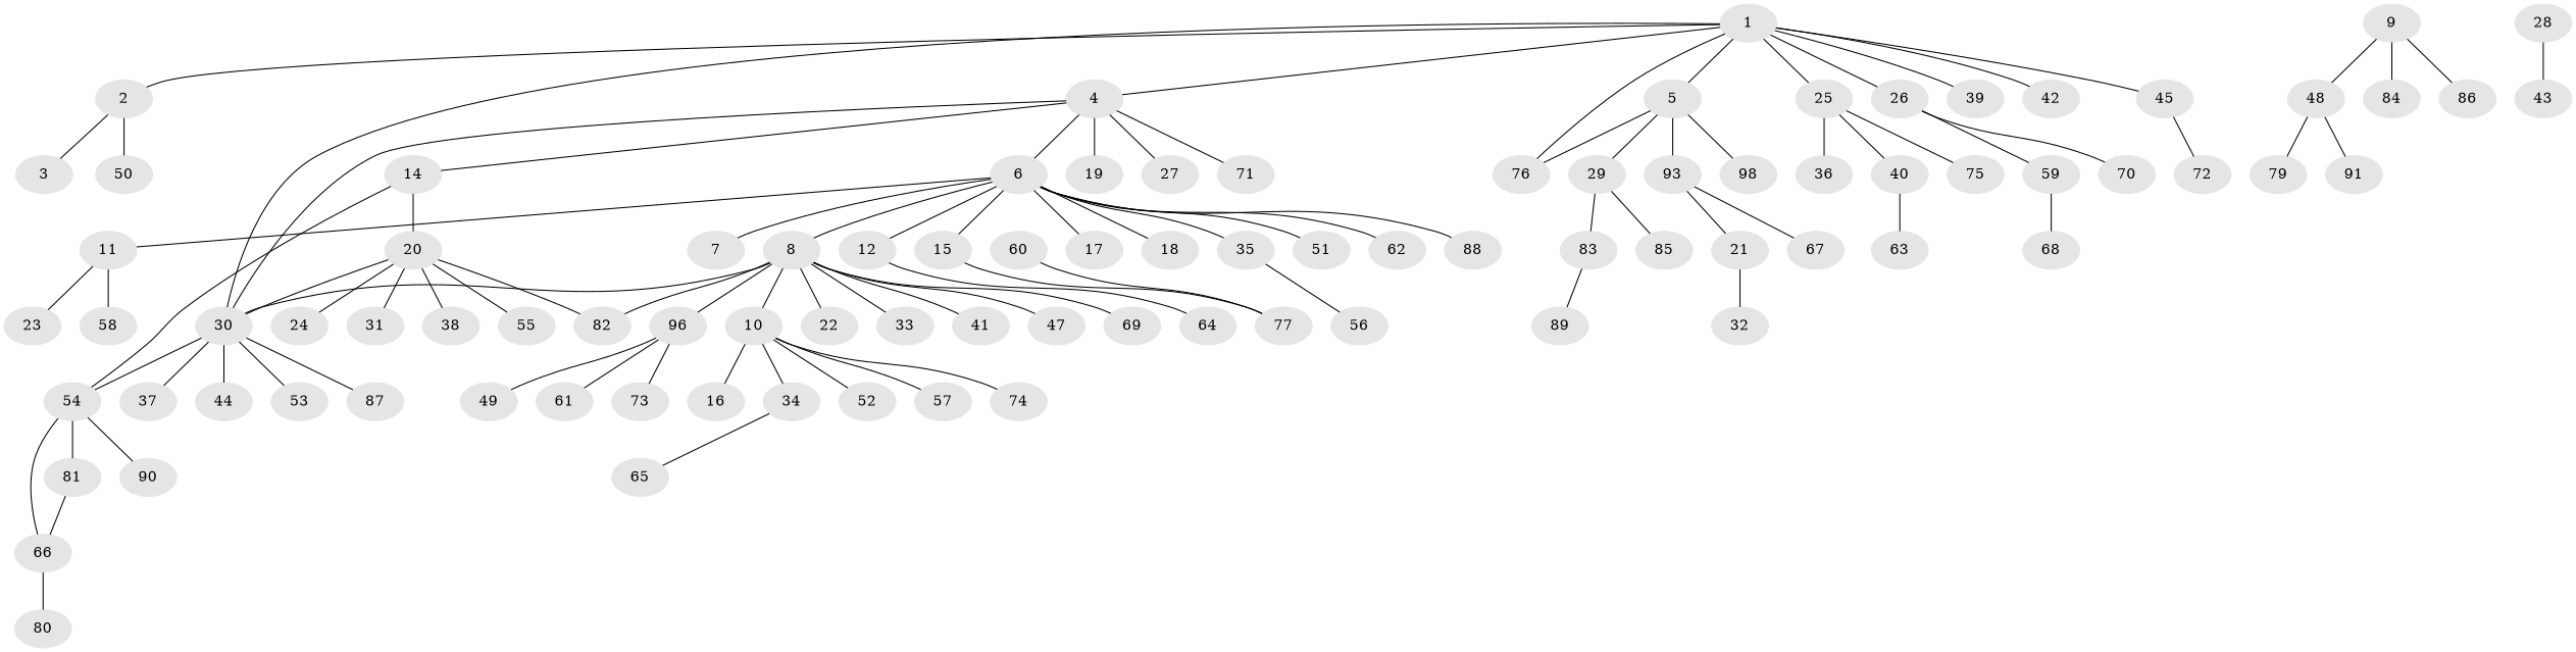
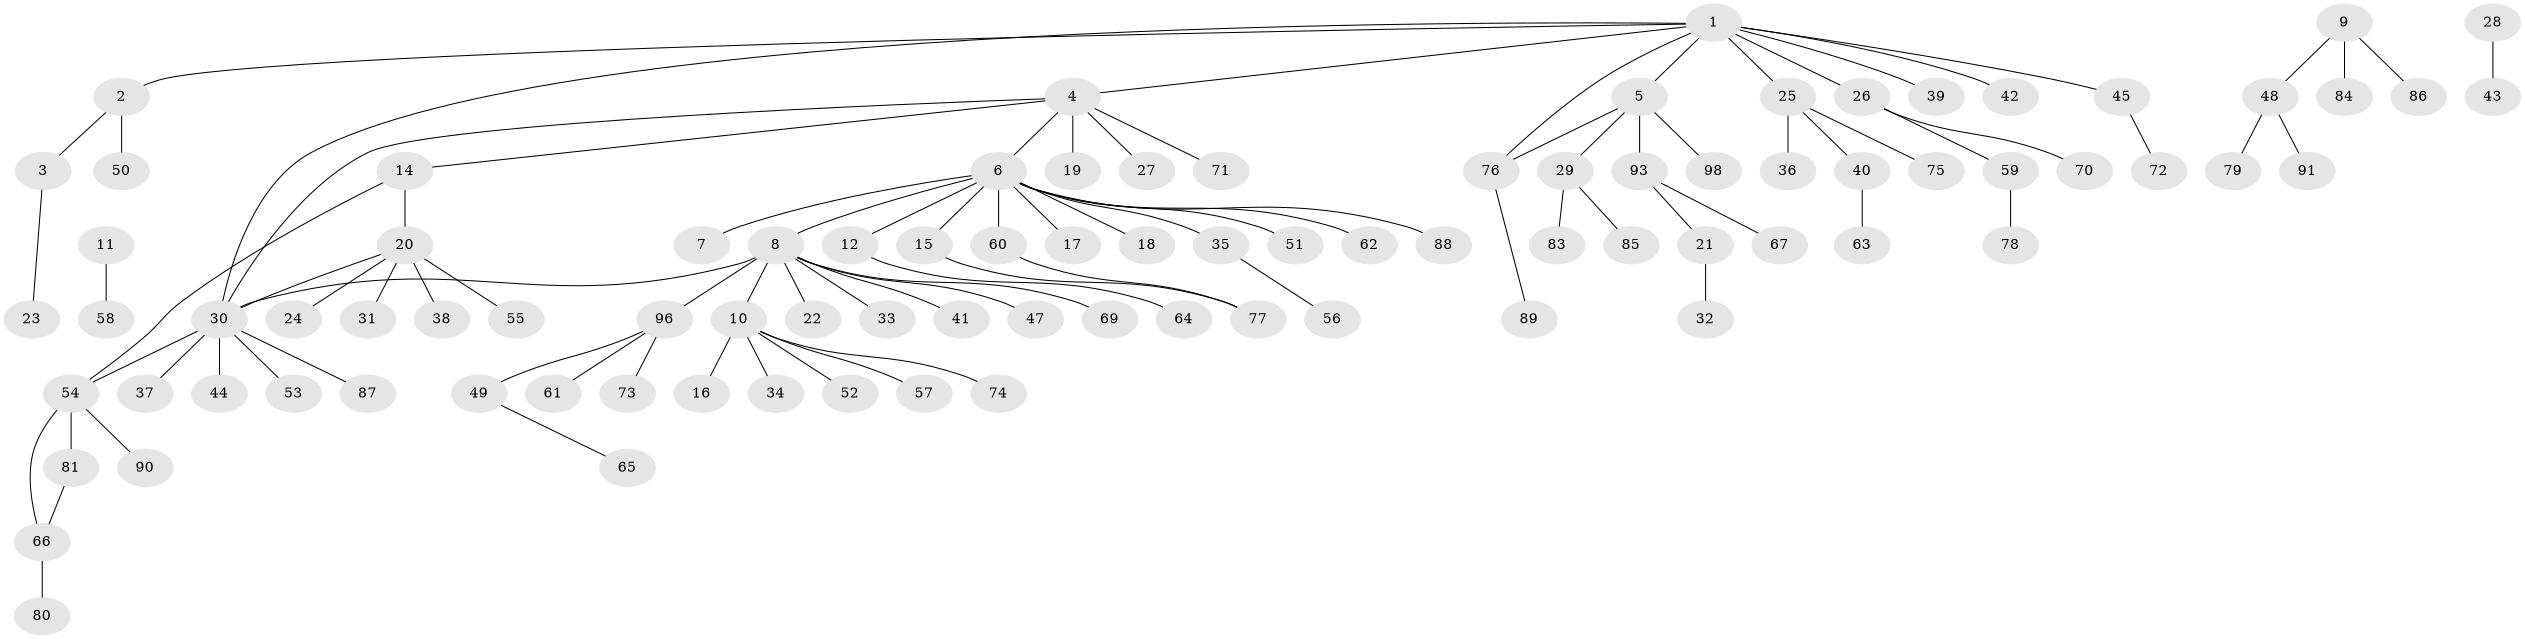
  graph {
    node [color=gray90 style=filled]
    1
    2
    4
    5
    25
    26
    30
    39
    42
    45
    76
    3
    50
    6
    14
    19
    27
    71
    n19 [label=93]
    29
    n21 [label=98]
    36
    40
    75
    59
    70
    54
    37
    44
    53
    87
    72
    89
    23
    7
    8
    11
    12
    15
    17
    18
    35
    51
    62
    88
    20
    21
    67
    83
    85
    10
    22
    33
    41
    n55 [label=96]
    47
    69
-   82
    9
    48
    84
    86
    58
    64
    77
    56
    16
    34
    52
    57
    74
    28
    43
    49
    61
    73
    79
    91
    65
    32
    24
    31
    38
    55
    66
    81
    90
    63
-   68
+   68 [label=78]
    60
    80
    1 -- 2
    1 -- 4
    1 -- 5
    1 -- 25
    1 -- 26
    1 -- 30
    1 -- 39
    1 -- 42
    1 -- 45
    1 -- 76
    2 -- 3
    2 -- 50
    4 -- 30
    4 -- 6
    4 -- 14
    4 -- 19
    4 -- 27
    4 -- 71
    5 -- 76
    5 -- n19
    5 -- 29
    5 -- n21
    25 -- 36
    25 -- 40
    25 -- 75
    26 -- 59
    26 -- 70
    30 -- 54
    30 -- 37
    30 -- 44
    30 -- 53
    30 -- 87
    45 -- 72
-   83 -- 89
-   11 -- 23
+   76 -- 89
+   3 -- 23
    6 -- 7
    6 -- 8
-   6 -- 11
+   6 -- 60
    6 -- 12
    6 -- 15
    6 -- 17
    6 -- 18
    6 -- 35
    6 -- 51
    6 -- 62
    6 -- 88
    14 -- 54
    14 -- 20
    n19 -- 21
    n19 -- 67
    29 -- 83
    29 -- 85
    40 -- 63
    59 -- 68
    54 -- 66
    54 -- 81
    54 -- 90
    8 -- 30
    8 -- 10
    8 -- 22
    8 -- 33
    8 -- 41
    8 -- n55
    8 -- 47
    8 -- 69
-   8 -- 82
    11 -- 58
    12 -- 64
    15 -- 77
    35 -- 56
    20 -- 30
-   20 -- 82
    20 -- 24
    20 -- 31
    20 -- 38
    20 -- 55
    21 -- 32
    10 -- 16
    10 -- 34
    10 -- 52
    10 -- 57
    10 -- 74
    n55 -- 49
    n55 -- 61
    n55 -- 73
    9 -- 48
    9 -- 84
    9 -- 86
    48 -- 79
    48 -- 91
-   34 -- 65
+   49 -- 65
    28 -- 43
    66 -- 80
    81 -- 66
    60 -- 77
  }
